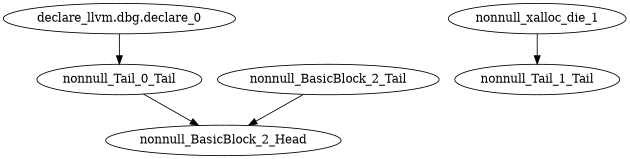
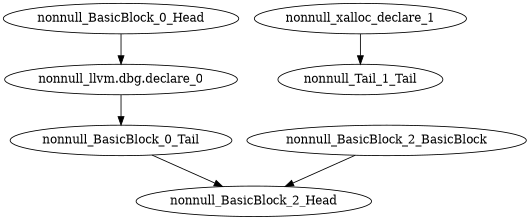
  digraph {
-   "nonnull_llvm.dbg.declare_0" [label="declare_llvm.dbg.declare_0"]
-   nonnull_BasicBlock_0_Tail [label=nonnull_Tail_0_Tail]
+   nonnull_BasicBlock_0_Head
+   "nonnull_llvm.dbg.declare_0"
+   nonnull_BasicBlock_0_Tail
    nonnull_BasicBlock_2_Head
    n5 [label=nonnull_Tail_1_Tail]
-   nonnull_xalloc_die_1
-   nonnull_BasicBlock_2_Tail
+   nonnull_xalloc_die_1 [label=nonnull_xalloc_declare_1]
+   nonnull_BasicBlock_2_Tail [label=nonnull_BasicBlock_2_BasicBlock]
+   nonnull_BasicBlock_0_Head -> "nonnull_llvm.dbg.declare_0"
    "nonnull_llvm.dbg.declare_0" -> nonnull_BasicBlock_0_Tail
    nonnull_BasicBlock_0_Tail -> nonnull_BasicBlock_2_Head
    nonnull_xalloc_die_1 -> n5
    nonnull_BasicBlock_2_Tail -> nonnull_BasicBlock_2_Head
  }
